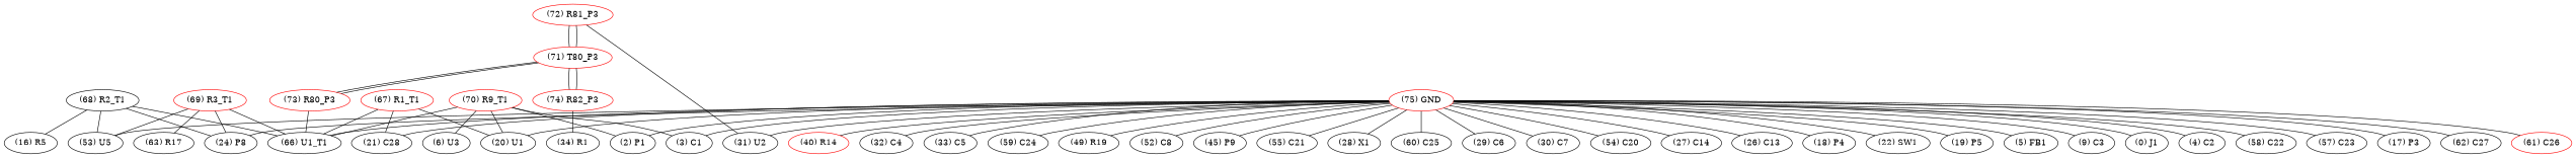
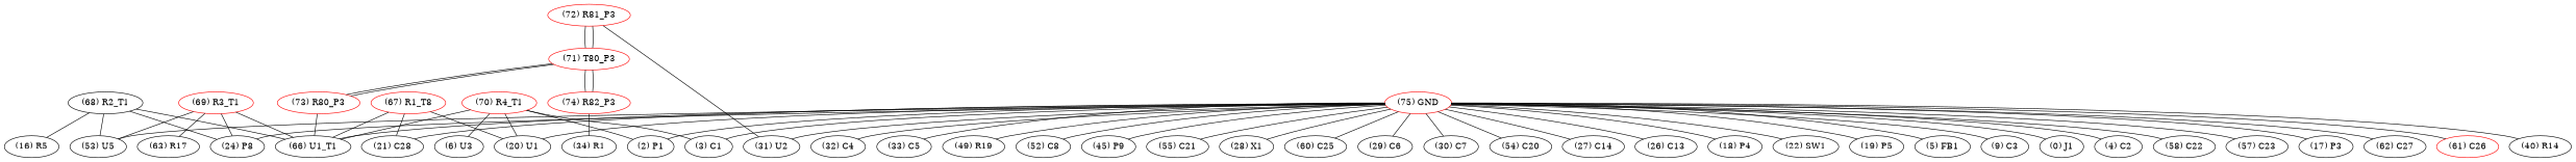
  graph {
-   n1 [color=red label="(67) R1_T1"]
+   n1 [color=red label="(67) R1_T8"]
    n2 [label="(20) U1"]
    n3 [label="(21) C28"]
    n4 [label="(66) U1_T1"]
    n5 [color=black label="(68) R2_T1"]
    n6 [label="(16) R5"]
    n7 [label="(24) P8"]
    n8 [label="(53) U5"]
    n9 [color=red label="(69) R3_T1"]
    n10 [label="(63) R17"]
-   n11 [color=red label="(70) R9_T1"]
+   n11 [color=red label="(70) R4_T1"]
    n12 [label="(3) C1"]
    n13 [label="(2) P1"]
    n14 [label="(6) U3"]
    n15 [color=red label="(71) T80_P3"]
    n16 [color=red label="(72) R81_P3"]
    n17 [color=red label="(74) R82_P3"]
    n18 [color=red label="(73) R80_P3"]
    n19 [label="(31) U2"]
    n20 [label="(34) R1"]
    n21 [color=red label="(75) GND"]
    n22 [label="(5) FB1"]
    n23 [label="(9) C3"]
    n24 [label="(0) J1"]
    n25 [label="(4) C2"]
    n26 [label="(58) C22"]
    n27 [label="(57) C23"]
    n28 [label="(17) P3"]
    n29 [label="(62) C27"]
    n30 [color=red label="(61) C26"]
-   n31 [label="(40) R14" color=red]
+   n31 [label="(40) R14"]
    n32 [label="(32) C4"]
    n33 [label="(33) C5"]
-   n34 [label="(59) C24"]
    n35 [label="(49) R19"]
    n36 [label="(52) C8"]
    n37 [label="(45) P9"]
    n38 [label="(55) C21"]
    n39 [label="(28) X1"]
    n40 [label="(60) C25"]
    n41 [label="(29) C6"]
    n42 [label="(30) C7"]
    n43 [label="(54) C20"]
    n44 [label="(27) C14"]
    n45 [label="(26) C13"]
    n46 [label="(18) P4"]
    n47 [label="(22) SW1"]
    n48 [label="(19) P5"]
    n1 -- n2
    n1 -- n3
    n1 -- n4
    n5 -- n4
    n5 -- n6
    n5 -- n7
    n5 -- n8
    n9 -- n4
    n9 -- n7
    n9 -- n8
    n9 -- n10
    n11 -- n2
    n11 -- n4
    n11 -- n12
    n11 -- n13
    n11 -- n14
    n15 -- n16
    n15 -- n17
    n15 -- n18
    n16 -- n15
    n16 -- n19
    n17 -- n15
    n17 -- n20
    n18 -- n4
    n18 -- n15
    n21 -- n2
    n21 -- n3
    n21 -- n4
    n21 -- n7
    n21 -- n8
    n21 -- n12
    n21 -- n13
    n21 -- n19
    n21 -- n22
    n21 -- n23
    n21 -- n24
    n21 -- n25
    n21 -- n26
    n21 -- n27
    n21 -- n28
    n21 -- n29
    n21 -- n30
    n21 -- n31
    n21 -- n32
    n21 -- n33
-   n21 -- n34
    n21 -- n35
    n21 -- n36
    n21 -- n37
    n21 -- n38
    n21 -- n39
    n21 -- n40
    n21 -- n41
    n21 -- n42
    n21 -- n43
    n21 -- n44
    n21 -- n45
    n21 -- n46
    n21 -- n47
    n21 -- n48
  }
